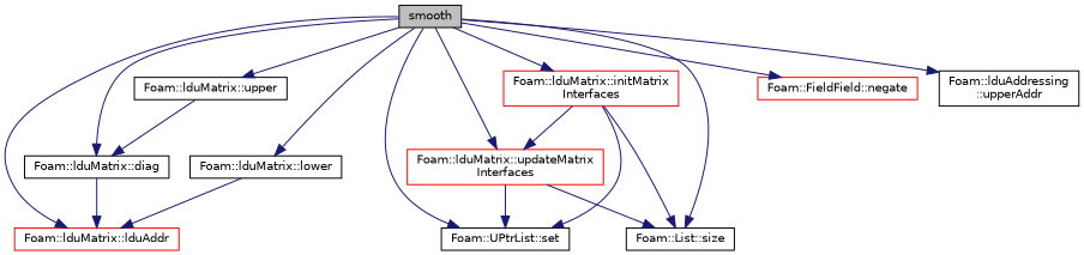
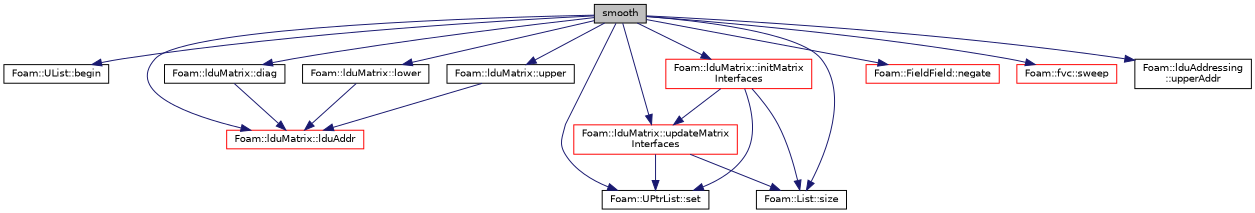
  digraph {
    rankdir=TB
    node [color=black fontname=Helvetica fontsize=10 shape=record]
    edge [color=midnightblue fontname=Helvetica fontsize=10 labelfontname=Helvetica labelfontsize=10 style=solid]
    n1 [fillcolor=grey75 fontcolor=black height=0.2 label=smooth style=filled width=0.4]
+   n2 [height=0.2 label="Foam::UList::begin" width=0.4]
    n3 [height=0.2 label="Foam::lduMatrix::diag" width=0.4]
    n4 [color=red height=0.2 label="Foam::lduMatrix::lduAddr" width=0.4]
    n5 [color=red height=0.2 label="Foam::lduMatrix::initMatrix\lInterfaces" width=0.4]
    n6 [height=0.2 label="Foam::UPtrList::set" width=0.4]
    n7 [height=0.2 label="Foam::List::size" width=0.4]
    n8 [color=red height=0.2 label="Foam::lduMatrix::updateMatrix\lInterfaces" width=0.4]
    n9 [height=0.2 label="Foam::lduMatrix::lower" width=0.4]
    n10 [color=red height=0.2 label="Foam::FieldField::negate" width=0.4]
+   n11 [color=red height=0.2 label="Foam::fvc::sweep" width=0.4]
    n12 [height=0.2 label="Foam::lduMatrix::upper" width=0.4]
    n13 [height=0.2 label="Foam::lduAddressing\l::upperAddr" width=0.4]
+   n1 -> n2
    n1 -> n3
    n1 -> n4
    n1 -> n5
    n1 -> n6
    n1 -> n7
    n1 -> n8
    n1 -> n9
    n1 -> n10
+   n1 -> n11
    n1 -> n12
    n1 -> n13
    n3 -> n4
    n5 -> n6
    n5 -> n7
    n5 -> n8
    n8 -> n6
    n8 -> n7
    n9 -> n4
-   n12 -> n3
+   n12 -> n4
  }
